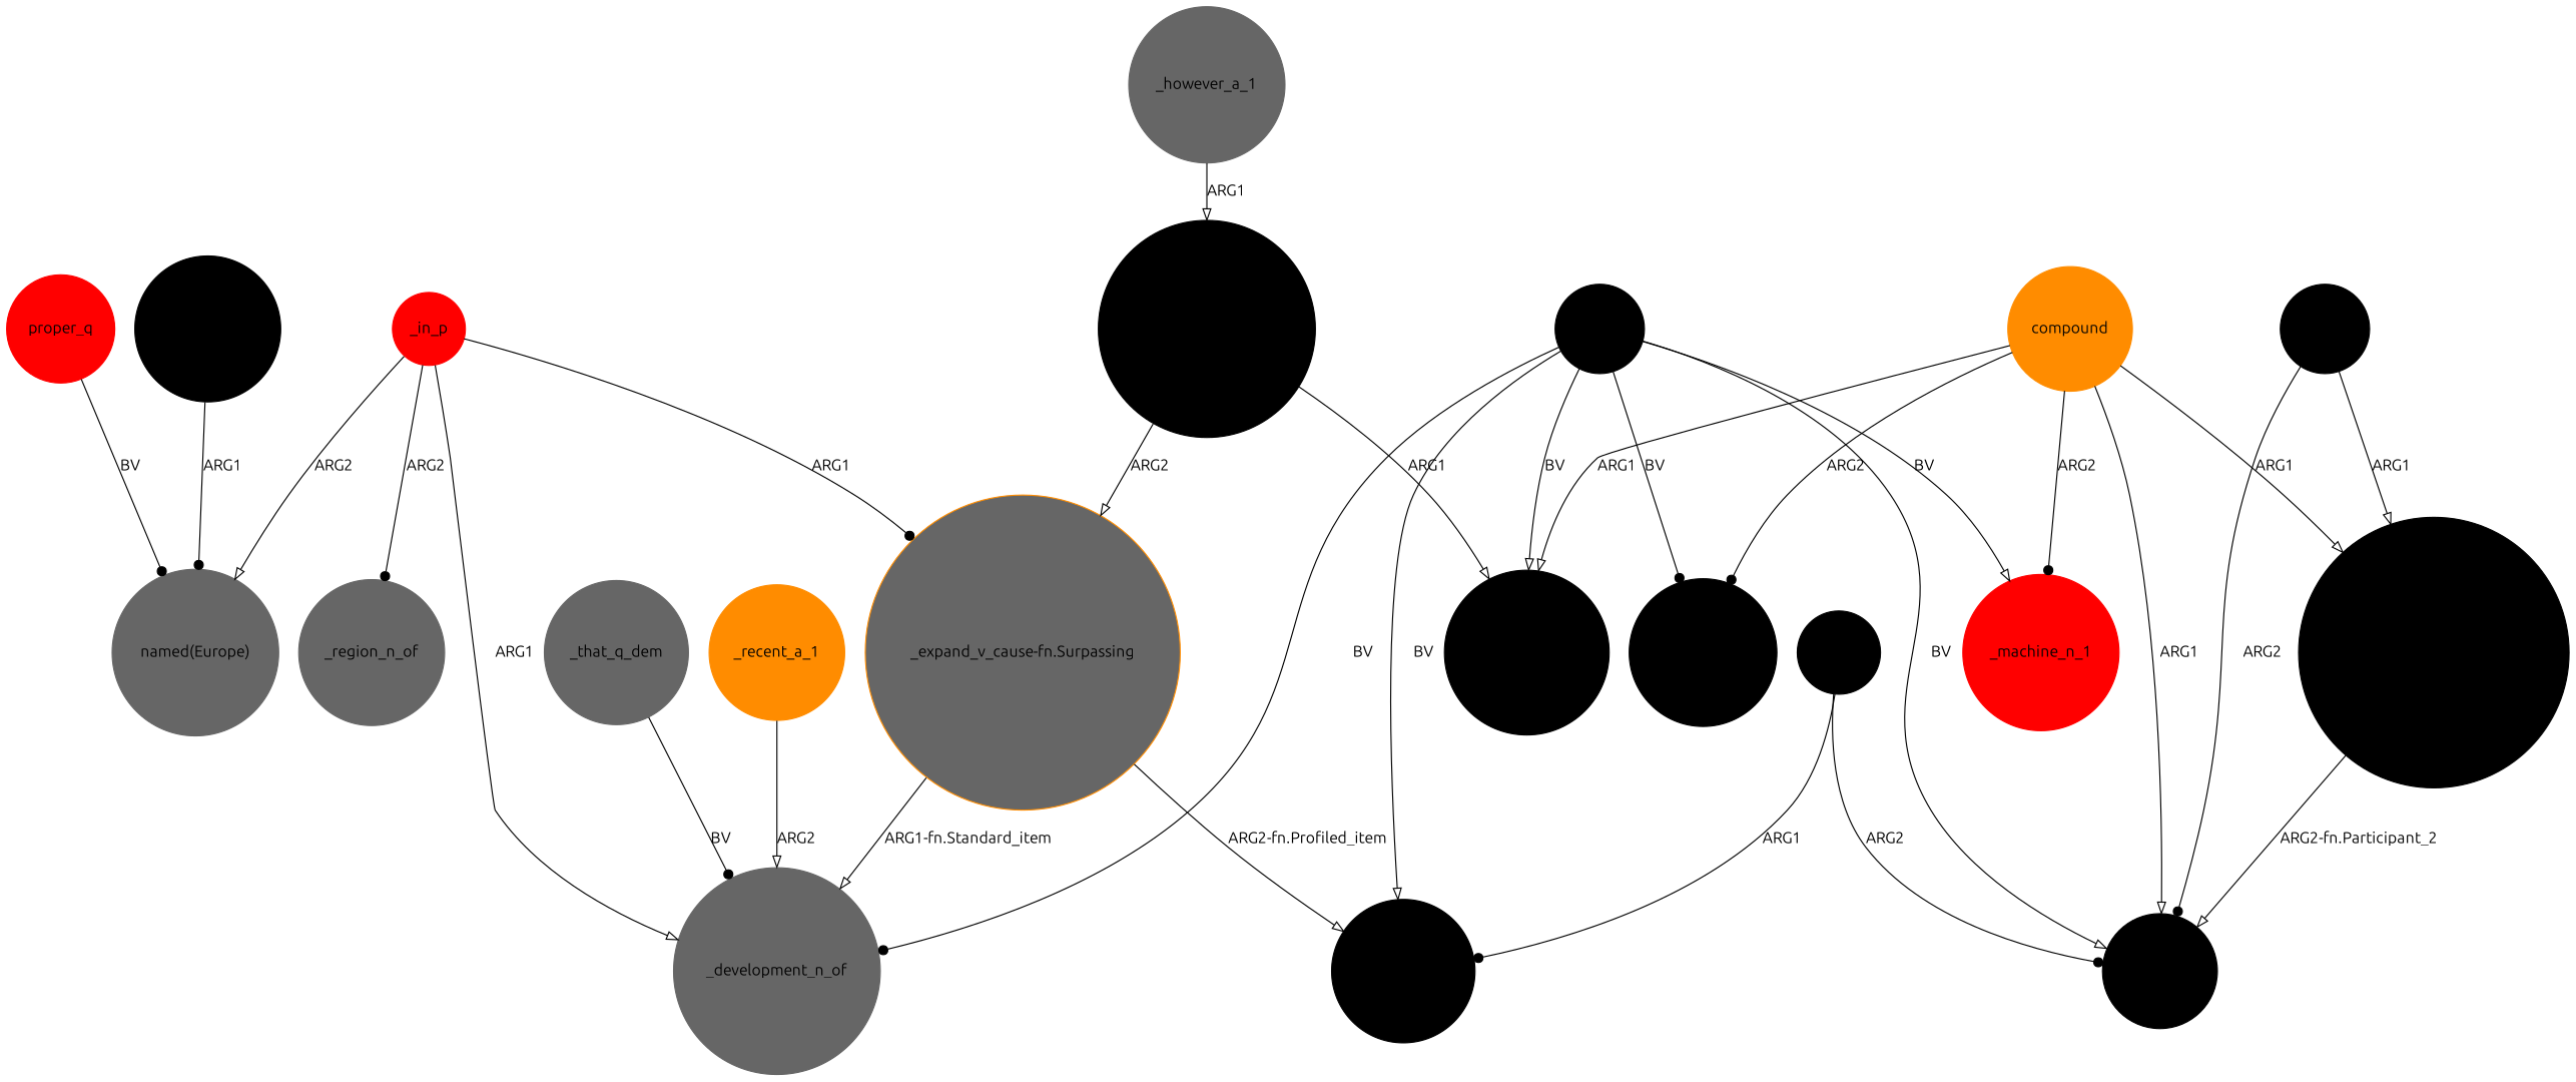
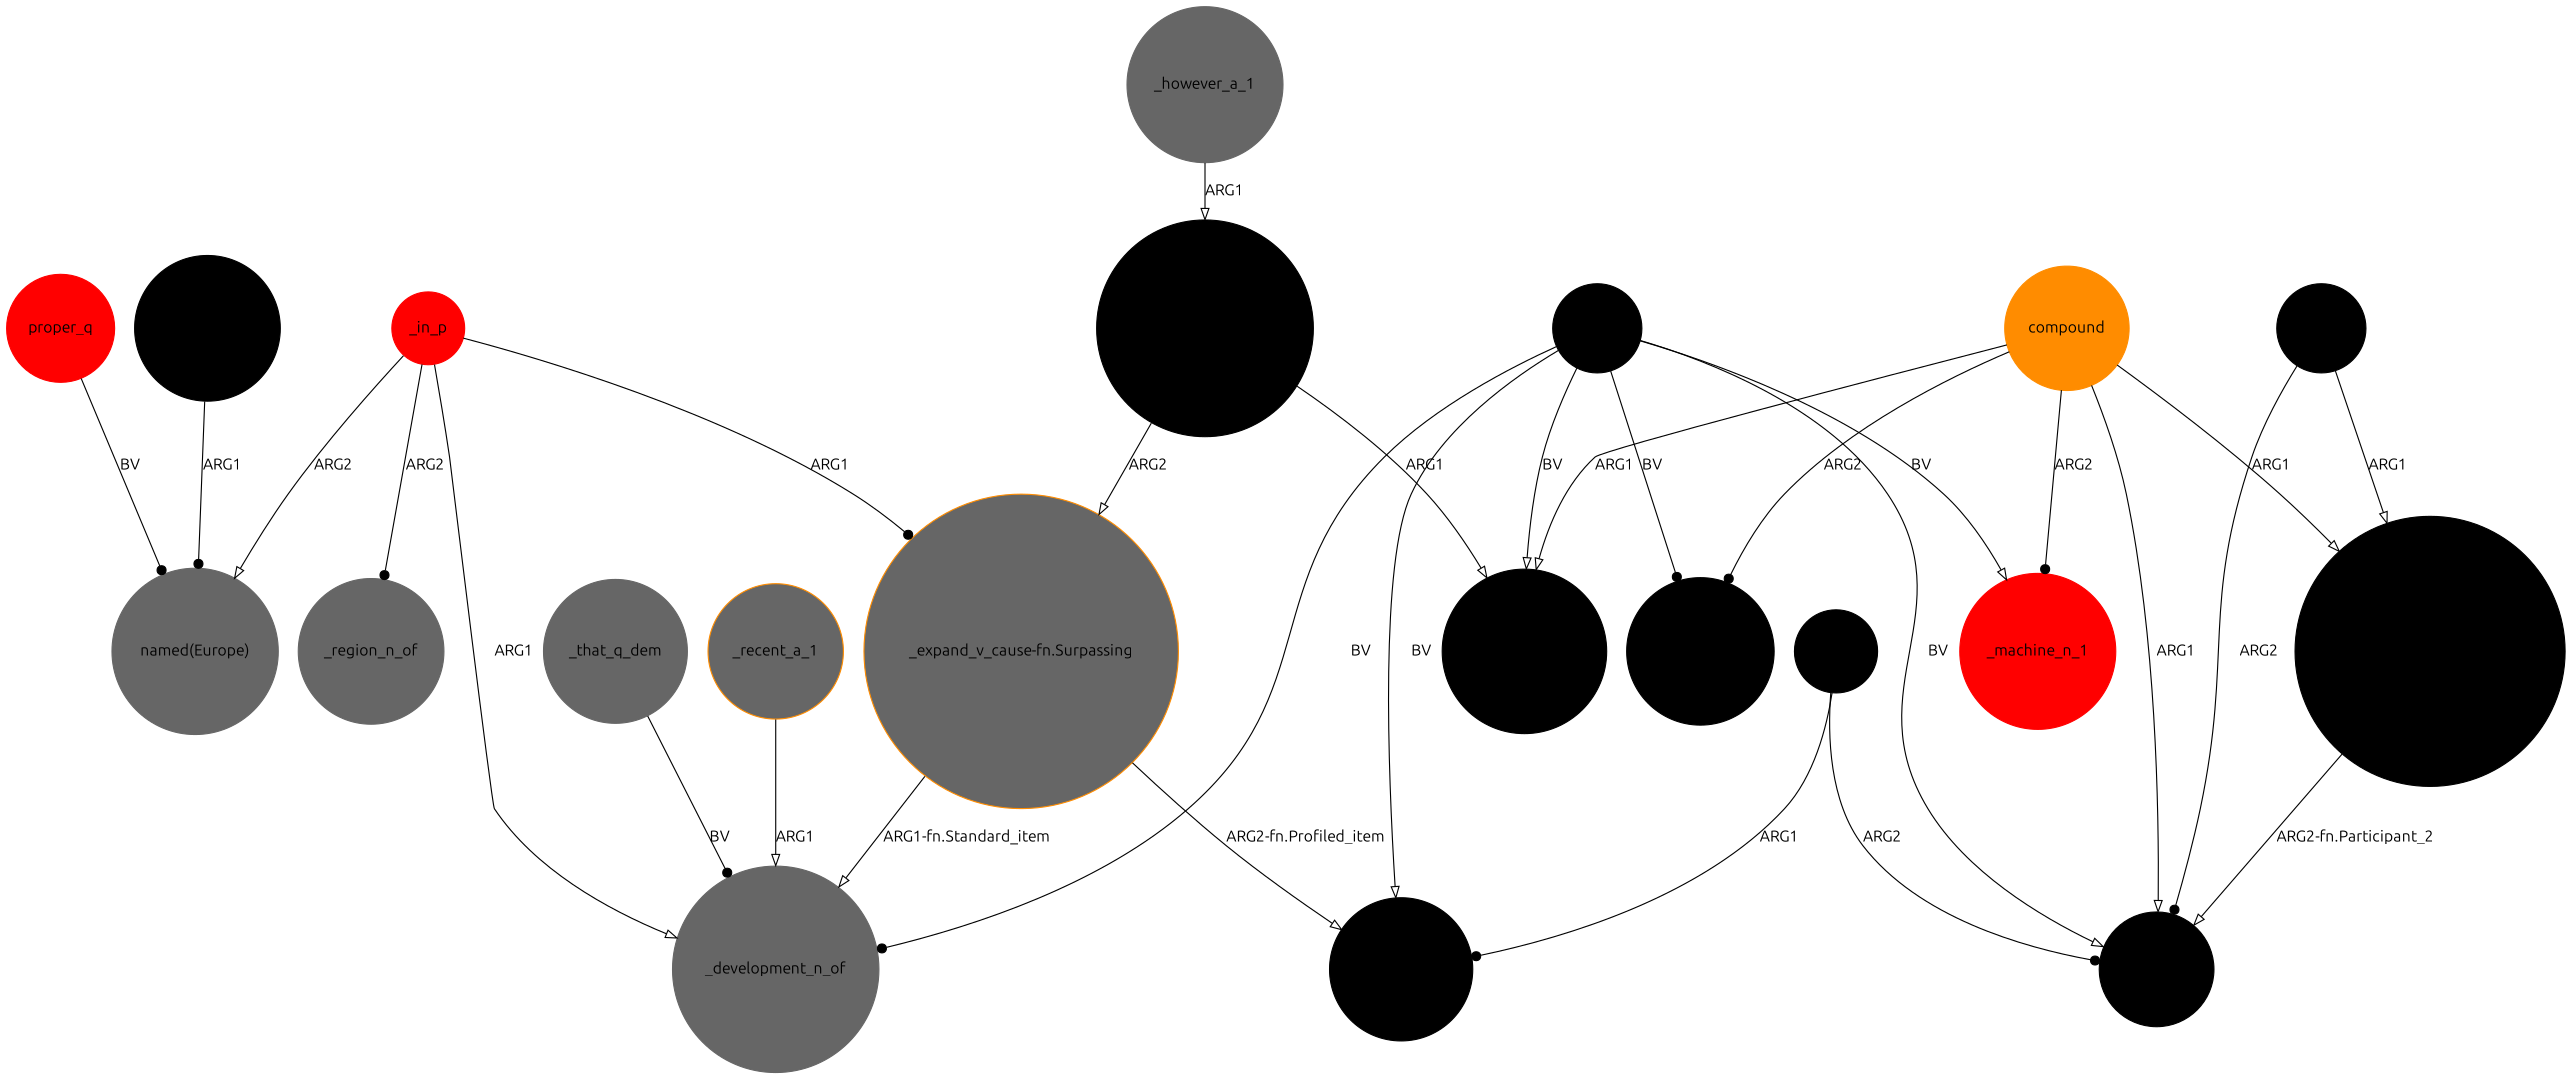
  digraph {
    fontname=Ubuntu
    node [color=black fontname=Ubuntu shape=circle style=filled]
    edge [arrowhead=onormal fontname=Ubuntu]
-   _recent_a_1 [color=darkorange]
+   _recent_a_1 [color=darkorange fillcolor=gray40]
    _development_n_of [color=gray40]
    udef_q
    _market_n_1
    _tool_n_1
    _executive_n_1
    _machine_n_1 [color=red]
    "named_n(US)"
    "_expand_v_cause-fn.Surpassing" [color=darkorange fillcolor=gray40]
    compound [color=darkorange]
    "_make_v_1-fn.Competition"
    parg_d
    _in_p [color=red]
    "named(Europe)" [color=gray40]
    _region_n_of [color=gray40]
    _eastern_a_1
    _for_p
    proper_q [color=red]
    "_hopeful_a_of-about"
    _that_q_dem [color=gray40]
    _however_a_1 [color=gray40]
-   _recent_a_1 -> _development_n_of [label=ARG2]
+   _recent_a_1 -> _development_n_of [label=ARG1]
    udef_q -> _development_n_of [arrowhead=dot label=BV]
    udef_q -> _market_n_1 [label=BV]
    udef_q -> _tool_n_1 [label=BV]
    udef_q -> _executive_n_1 [label=BV]
    udef_q -> _machine_n_1 [label=BV]
    udef_q -> "named_n(US)" [arrowhead=dot label=BV]
    "_expand_v_cause-fn.Surpassing" -> _development_n_of [label="ARG1-fn.Standard_item"]
    "_expand_v_cause-fn.Surpassing" -> _market_n_1 [label="ARG2-fn.Profiled_item"]
    compound -> _tool_n_1 [label=ARG1]
    compound -> _executive_n_1 [label=ARG1]
    compound -> _machine_n_1 [arrowhead=dot label=ARG2]
    compound -> "named_n(US)" [arrowhead=dot label=ARG2]
    compound -> "_make_v_1-fn.Competition" [label=ARG1]
    "_make_v_1-fn.Competition" -> _tool_n_1 [label="ARG2-fn.Participant_2"]
    parg_d -> _tool_n_1 [arrowhead=dot label=ARG2]
    parg_d -> "_make_v_1-fn.Competition" [label=ARG1]
    _in_p -> _development_n_of [label=ARG1]
    _in_p -> "_expand_v_cause-fn.Surpassing" [arrowhead=dot label=ARG1]
    _in_p -> "named(Europe)" [label=ARG2]
    _in_p -> _region_n_of [arrowhead=dot label=ARG2]
    _eastern_a_1 -> "named(Europe)" [arrowhead=dot label=ARG1]
    _for_p -> _market_n_1 [arrowhead=dot label=ARG1]
    _for_p -> _tool_n_1 [arrowhead=dot label=ARG2]
    proper_q -> "named(Europe)" [arrowhead=dot label=BV]
    "_hopeful_a_of-about" -> _executive_n_1 [label=ARG1]
    "_hopeful_a_of-about" -> "_expand_v_cause-fn.Surpassing" [label=ARG2]
    _that_q_dem -> _development_n_of [arrowhead=dot label=BV]
    _however_a_1 -> "_hopeful_a_of-about" [label=ARG1]
  }
